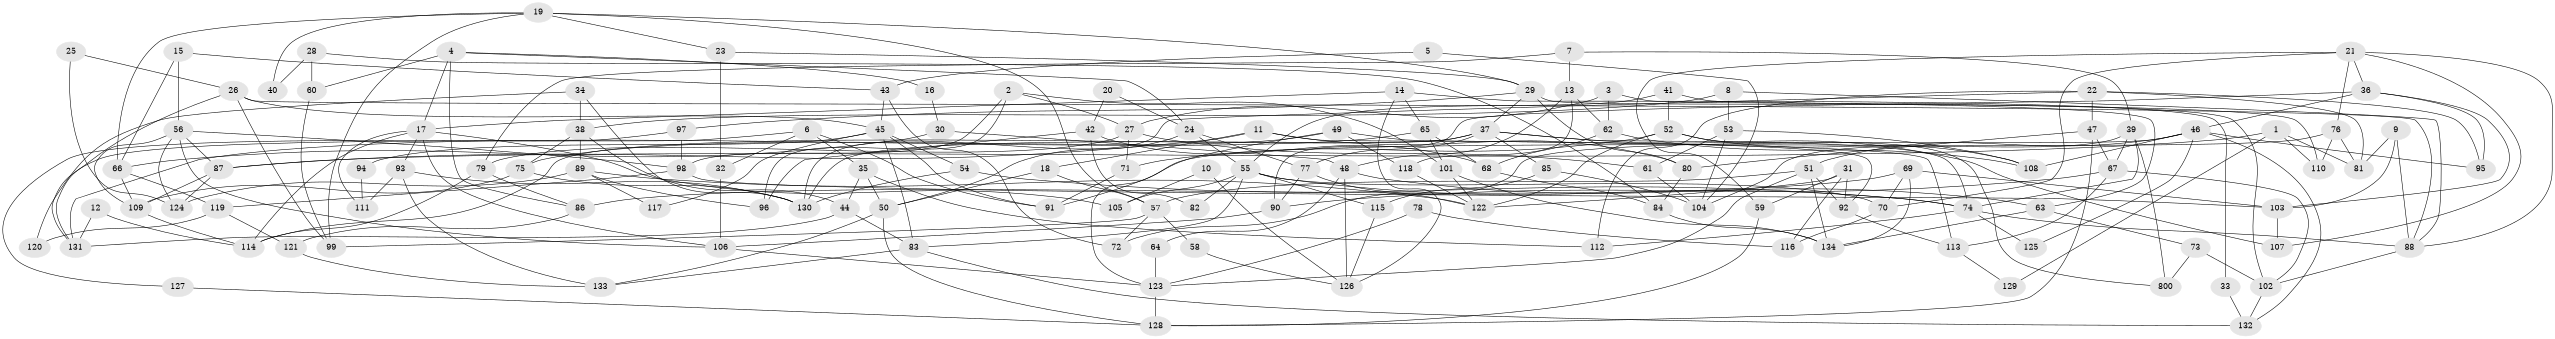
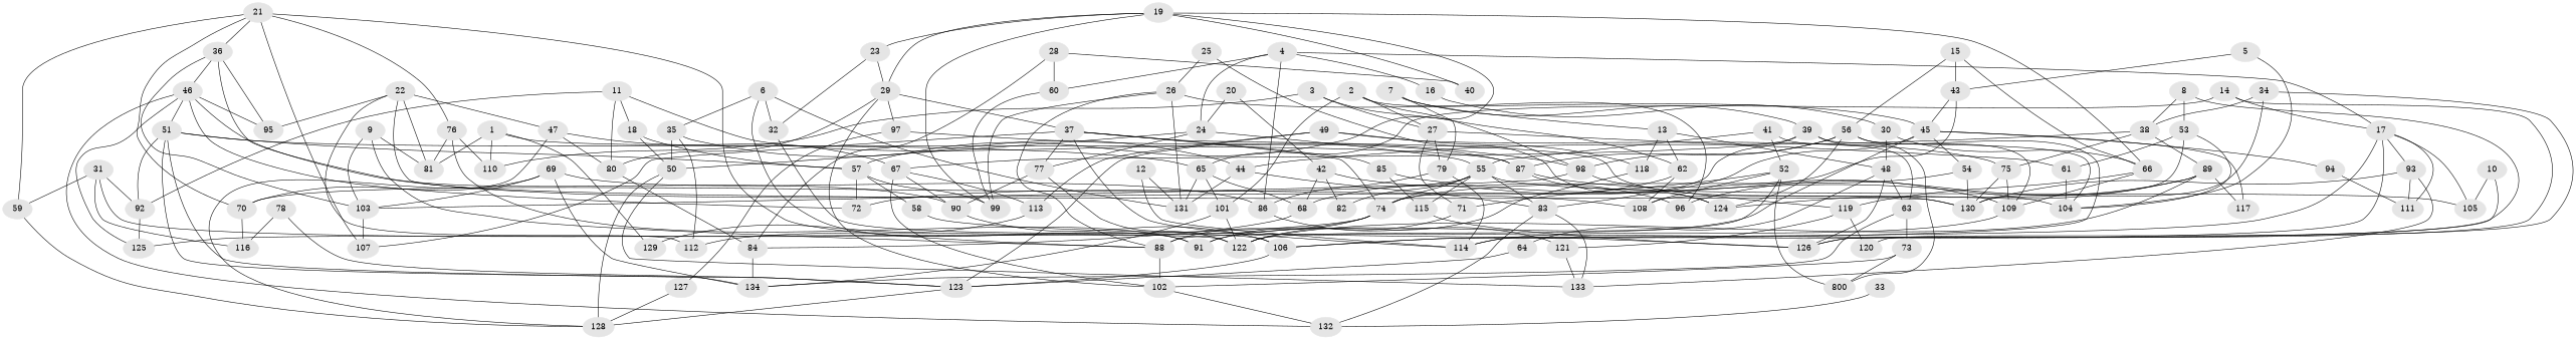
  graph {
    node [color=gray90 style=filled]
    1
    81
    87
    110
    129
    124
    109
    2
    27
    96
    98
    101
    79
    61
    71
    103
    119
    122
    134
    3
    62
    68
    108
    4
    16
    17
    24
    60
    86
    30
    105
    114
    93
    106
    111
    50
    55
    77
    99
    121
    5
    43
    104
    45
    72
    6
    32
    35
    91
    131
    112
    44
    7
    13
    39
    48
    118
    74
    67
    n60 [label=800]
    8
    38
    53
    88
    75
    89
    102
    9
    107
    10
    126
    11
    18
    80
    92
    57
    84
    113
    12
    63
    64
    14
    33
    65
    132
    15
    56
    66
    130
    133
    123
    128
    58
    19
    23
    29
    40
    37
    97
    20
    42
    82
    21
    36
    59
    70
    76
    95
    46
    90
    116
    22
    47
    83
    115
    25
    26
    54
    94
    117
    28
    85
    127
    31
    34
    120
    51
    125
    41
    52
    73
    49
    69
    78
    1 -- 81
    1 -- 87
    1 -- 110
    1 -- 129
    87 -- 124
    87 -- 109
    109 -- 114
    2 -- 27
    2 -- 96
    2 -- 98
    2 -- 101
    27 -- 79
    27 -- 61
    27 -- 71
    98 -- 103
    98 -- 119
    101 -- 122
    101 -- 134
    79 -- 86
    79 -- 114
    61 -- 104
    71 -- 91
    103 -- 107
    119 -- 121
    119 -- 120
    3 -- 110
    3 -- 27
    3 -- 62
    62 -- 68
    62 -- 108
    68 -- 84
    4 -- 16
    4 -- 17
    4 -- 24
    4 -- 60
    4 -- 86
    16 -- 30
    17 -- 105
    17 -- 114
    17 -- 93
    17 -- 106
    17 -- 111
    24 -- 50
    24 -- 55
    24 -- 77
    60 -- 99
    86 -- 121
    30 -- 48
    30 -- 66
    93 -- 111
    93 -- 130
    93 -- 133
    106 -- 123
    50 -- 133
    50 -- 128
    55 -- 105
    55 -- 74
    55 -- 82
    55 -- 70
    55 -- 83
    55 -- 115
    77 -- 122
    77 -- 90
    121 -- 133
    5 -- 43
    5 -- 104
    43 -- 45
    43 -- 72
    45 -- 91
    45 -- 83
    45 -- 54
    45 -- 94
    45 -- 117
    6 -- 32
    6 -- 35
    6 -- 91
    6 -- 131
    32 -- 106
    35 -- 50
    35 -- 112
    35 -- 44
    44 -- 131
    44 -- 83
    7 -- 79
    7 -- 13
    7 -- 39
    13 -- 62
    13 -- 48
    13 -- 118
    39 -- 104
    39 -- 74
    39 -- 67
    39 -- n60
    48 -- 126
    48 -- 63
    48 -- 64
    118 -- 122
    74 -- 112
    74 -- 88
    74 -- 125
    67 -- 102
    67 -- 113
    67 -- 90
    8 -- 38
    8 -- 53
    8 -- 88
    38 -- 44
    38 -- 75
    38 -- 89
    53 -- 61
    53 -- 108
    53 -- 104
    88 -- 102
    75 -- 109
    75 -- 130
    89 -- 124
    89 -- 96
    89 -- 122
    89 -- 117
    102 -- 132
    9 -- 81
    9 -- 103
    9 -- 88
    10 -- 105
    10 -- 126
    11 -- 87
    11 -- 18
    11 -- 80
    11 -- 92
    18 -- 50
    18 -- 57
    80 -- 84
-   92 -- 113
+   92 -- 125
    57 -- 99
    57 -- 72
    57 -- 58
    84 -- 134
    113 -- 129
    12 -- 114
    12 -- 131
    63 -- 134
    63 -- 73
    64 -- 123
    14 -- 17
    14 -- 126
-   14 -- 33
    14 -- 65
    33 -- 132
    65 -- 101
    65 -- 68
    65 -- 131
    15 -- 43
    15 -- 56
    15 -- 66
    56 -- 87
    56 -- 124
    56 -- 109
    56 -- 98
    56 -- 106
    66 -- 109
    66 -- 119
    123 -- 128
    58 -- 126
    19 -- 99
    19 -- 57
    19 -- 66
    19 -- 23
    19 -- 29
    19 -- 40
    23 -- 32
    23 -- 29
    29 -- 102
    29 -- 80
    29 -- 37
    29 -- 97
    37 -- 114
    37 -- 77
    37 -- 74
    37 -- 107
    37 -- 130
    37 -- 85
    97 -- 98
    97 -- 127
    20 -- 24
    20 -- 42
    42 -- 96
    42 -- 68
    42 -- 82
    21 -- 88
    21 -- 107
    21 -- 36
    21 -- 59
    21 -- 70
    21 -- 76
    36 -- 103
    36 -- 95
    36 -- 46
    36 -- 90
    59 -- 128
    70 -- 116
    76 -- 81
    76 -- 110
    76 -- 91
    46 -- 108
    46 -- 72
    46 -- 132
    46 -- 95
    46 -- 51
    46 -- 125
    90 -- 106
    22 -- 81
    22 -- 112
    22 -- 130
    22 -- 95
    22 -- 47
    47 -- 67
    47 -- 80
    47 -- 128
    83 -- 132
    83 -- 133
    115 -- 126
    25 -- 124
    25 -- 26
    26 -- 99
    26 -- 45
    26 -- 131
    26 -- 88
    54 -- 74
    54 -- 130
    94 -- 111
    28 -- 60
    28 -- 84
    28 -- 40
    85 -- 104
    85 -- 115
    127 -- 128
    31 -- 122
    31 -- 92
    31 -- 59
    31 -- 116
    34 -- 38
    34 -- 130
    34 -- 120
    51 -- 134
    51 -- 92
    51 -- 57
+   51 -- 65
    51 -- 123
    41 -- 55
    41 -- 63
    41 -- 52
    52 -- 71
    52 -- 122
    52 -- 108
    52 -- n60
    73 -- n60
    73 -- 102
    49 -- 118
    49 -- 75
    49 -- 113
    49 -- 123
    69 -- 103
    69 -- 134
    69 -- 86
    69 -- 70
    78 -- 123
    78 -- 116
  }
